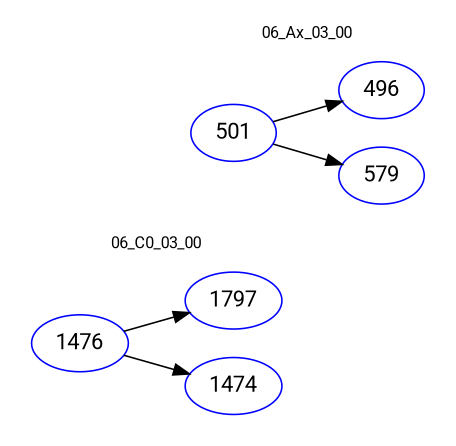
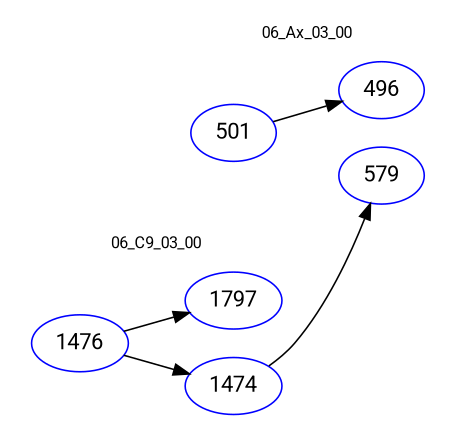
  digraph {
    fontname=Roboto
    rankdir=LR
    node [color=blue fontname=Roboto]
    edge [color=black fontname=Roboto]
    n1 [label=501]
    n2 [label=496]
    n3 [label=579]
    n4 [label=1476]
    n5 [label=1474]
    n6 [label=1797]
    subgraph cluster_1 {
      color=white
      fontsize=10
      label="06_Ax_03_00"
      n1
      n2
      n3
    }
    subgraph cluster_2 {
      color=white
      fontsize=10
-     label="06_C0_03_00"
+     label="06_C9_03_00"
      n4
      n5
      n6
    }
    n1 -> n2
-   n1 -> n3
+   n5 -> n3
    n4 -> n5
    n4 -> n6
  }
